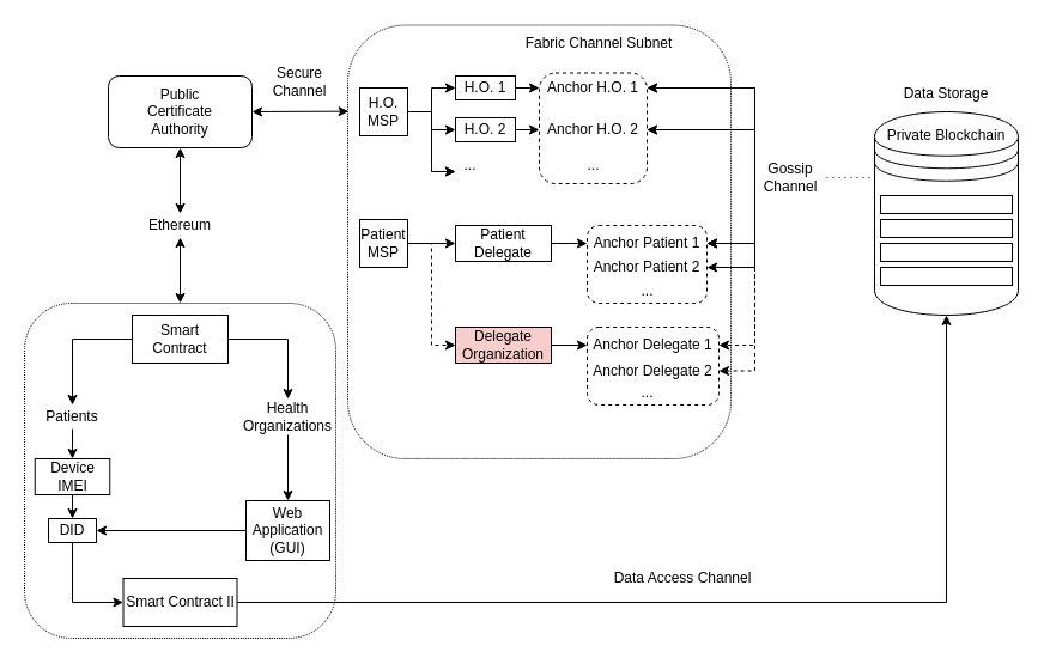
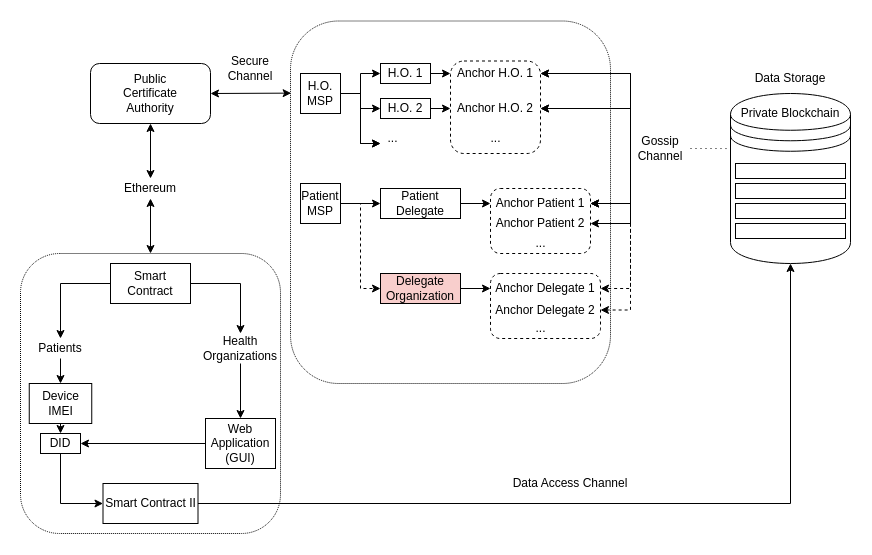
  <mxCell id="0" />
  <mxCell id="1" parent="0" />
  <mxCell id="2" style="edgeStyle=orthogonalEdgeStyle;rounded=0;orthogonalLoop=1;jettySize=auto;html=1;exitX=0.5;exitY=1;exitDx=0;exitDy=0;startArrow=classic;startFill=1;" parent="1" source="3" target="6" edge="1"><mxGeometry relative="1" as="geometry" /></mxCell>
  <mxCell id="3" value="Public&lt;br&gt;Certificate&lt;br&gt;Authority" style="rounded=1;whiteSpace=wrap;html=1;" parent="1" vertex="1"><mxGeometry x="90" y="63" width="120" height="60" as="geometry" /></mxCell>
  <mxCell id="4" value="" style="endArrow=classic;startArrow=classic;html=1;rounded=0;exitX=1;exitY=0.5;exitDx=0;exitDy=0;entryX=0.002;entryY=0.199;entryDx=0;entryDy=0;entryPerimeter=0;" parent="1" source="3" target="25" edge="1"><mxGeometry width="50" height="50" relative="1" as="geometry"><mxPoint x="340" y="233" as="sourcePoint" /><mxPoint x="290" y="158" as="targetPoint" /></mxGeometry></mxCell>
  <mxCell id="5" value="Secure Channel" style="text;strokeColor=none;align=center;fillColor=none;html=1;verticalAlign=middle;whiteSpace=wrap;rounded=0;" parent="1" vertex="1"><mxGeometry x="220" y="53" width="60" height="30" as="geometry" /></mxCell>
  <mxCell id="6" value="Ethereum" style="text;strokeColor=none;align=center;fillColor=none;html=1;verticalAlign=middle;whiteSpace=wrap;rounded=0;" parent="1" vertex="1"><mxGeometry x="120" y="178" width="60" height="20" as="geometry" /></mxCell>
  <mxCell id="7" value="" style="endArrow=classic;startArrow=classic;html=1;rounded=0;entryX=0.5;entryY=1;entryDx=0;entryDy=0;exitX=0.5;exitY=0;exitDx=0;exitDy=0;" parent="1" source="8" target="6" edge="1"><mxGeometry width="50" height="50" relative="1" as="geometry"><mxPoint x="150" y="263" as="sourcePoint" /><mxPoint x="150" y="223" as="targetPoint" /></mxGeometry></mxCell>
  <mxCell id="8" value="" style="rounded=1;whiteSpace=wrap;html=1;dashed=1;dashPattern=1 1;" parent="1" vertex="1"><mxGeometry x="20" y="253" width="260" height="280" as="geometry" /></mxCell>
  <mxCell id="9" style="edgeStyle=orthogonalEdgeStyle;rounded=0;orthogonalLoop=1;jettySize=auto;html=1;exitX=0.5;exitY=1;exitDx=0;exitDy=0;entryX=0.5;entryY=0;entryDx=0;entryDy=0;" parent="1" source="10" target="19" edge="1"><mxGeometry relative="1" as="geometry" /></mxCell>
  <mxCell id="10" value="Patients" style="text;strokeColor=none;align=center;fillColor=none;html=1;verticalAlign=middle;whiteSpace=wrap;rounded=0;" parent="1" vertex="1"><mxGeometry x="30" y="338" width="60" height="20" as="geometry" /></mxCell>
  <mxCell id="11" style="edgeStyle=orthogonalEdgeStyle;rounded=0;orthogonalLoop=1;jettySize=auto;html=1;exitX=0.5;exitY=1;exitDx=0;exitDy=0;entryX=0.5;entryY=0;entryDx=0;entryDy=0;" parent="1" source="12" target="17" edge="1"><mxGeometry relative="1" as="geometry" /></mxCell>
  <mxCell id="12" value="Health Organizations" style="text;strokeColor=none;align=center;fillColor=none;html=1;verticalAlign=middle;whiteSpace=wrap;rounded=0;" parent="1" vertex="1"><mxGeometry x="210" y="333" width="60" height="30" as="geometry" /></mxCell>
  <mxCell id="13" style="edgeStyle=orthogonalEdgeStyle;rounded=0;orthogonalLoop=1;jettySize=auto;html=1;exitX=0;exitY=0.5;exitDx=0;exitDy=0;entryX=0.5;entryY=0;entryDx=0;entryDy=0;" parent="1" source="15" target="10" edge="1"><mxGeometry relative="1" as="geometry" /></mxCell>
  <mxCell id="14" style="edgeStyle=orthogonalEdgeStyle;rounded=0;orthogonalLoop=1;jettySize=auto;html=1;exitX=1;exitY=0.5;exitDx=0;exitDy=0;entryX=0.5;entryY=0;entryDx=0;entryDy=0;" parent="1" source="15" target="12" edge="1"><mxGeometry relative="1" as="geometry" /></mxCell>
  <mxCell id="15" value="Smart Contract" style="rounded=0;whiteSpace=wrap;html=1;" parent="1" vertex="1"><mxGeometry x="110" y="263" width="80" height="40" as="geometry" /></mxCell>
  <mxCell id="16" style="edgeStyle=orthogonalEdgeStyle;rounded=0;orthogonalLoop=1;jettySize=auto;html=1;exitX=0;exitY=0.5;exitDx=0;exitDy=0;entryX=1;entryY=0.5;entryDx=0;entryDy=0;" parent="1" source="17" target="21" edge="1"><mxGeometry relative="1" as="geometry" /></mxCell>
  <mxCell id="17" value="Web Application&lt;br&gt;(GUI)" style="rounded=0;whiteSpace=wrap;html=1;" parent="1" vertex="1"><mxGeometry x="205" y="418" width="70" height="50" as="geometry" /></mxCell>
  <mxCell id="18" style="edgeStyle=orthogonalEdgeStyle;rounded=0;orthogonalLoop=1;jettySize=auto;html=1;exitX=0.5;exitY=1;exitDx=0;exitDy=0;entryX=0.5;entryY=0;entryDx=0;entryDy=0;" parent="1" source="19" target="21" edge="1"><mxGeometry relative="1" as="geometry" /></mxCell>
- <mxCell id="19" value="Device IMEI" style="rounded=0;whiteSpace=wrap;html=1;" parent="1" vertex="1"><mxGeometry x="28.75" y="383" width="62.5" height="30" as="geometry" /></mxCell>
+ <mxCell id="19" value="Device IMEI" style="rounded=0;whiteSpace=wrap;html=1;" parent="1" vertex="1"><mxGeometry x="28.75" y="383" width="62.5" height="40" as="geometry" /></mxCell>
  <mxCell id="20" style="edgeStyle=orthogonalEdgeStyle;rounded=0;orthogonalLoop=1;jettySize=auto;html=1;exitX=0.5;exitY=1;exitDx=0;exitDy=0;entryX=0;entryY=0.5;entryDx=0;entryDy=0;" parent="1" source="21" target="23" edge="1"><mxGeometry relative="1" as="geometry" /></mxCell>
  <mxCell id="21" value="DID" style="rounded=0;whiteSpace=wrap;html=1;" parent="1" vertex="1"><mxGeometry x="40" y="433" width="40" height="20" as="geometry" /></mxCell>
  <mxCell id="22" style="edgeStyle=orthogonalEdgeStyle;rounded=0;orthogonalLoop=1;jettySize=auto;html=1;exitX=1;exitY=0.5;exitDx=0;exitDy=0;entryX=0.5;entryY=1;entryDx=0;entryDy=0;" parent="1" source="23" target="60" edge="1"><mxGeometry relative="1" as="geometry" /></mxCell>
  <mxCell id="23" value="Smart Contract II" style="rounded=0;whiteSpace=wrap;html=1;" parent="1" vertex="1"><mxGeometry x="102.5" y="483" width="95" height="40" as="geometry" /></mxCell>
  <mxCell id="24" value="" style="whiteSpace=wrap;html=1;aspect=fixed;" parent="1" vertex="1"><mxGeometry x="330" y="83" width="40" height="40" as="geometry" /></mxCell>
  <mxCell id="25" value="" style="rounded=1;whiteSpace=wrap;html=1;dashed=1;dashPattern=1 1;" parent="1" vertex="1"><mxGeometry x="290" y="20.5" width="320" height="362.5" as="geometry" /></mxCell>
- <mxCell id="26" value="Fabric Channel Subnet" style="text;strokeColor=none;align=center;fillColor=none;html=1;verticalAlign=middle;whiteSpace=wrap;rounded=0;" parent="1" vertex="1"><mxGeometry x="430" y="20.5" width="140" height="30" as="geometry" /></mxCell>
  <mxCell id="27" style="edgeStyle=orthogonalEdgeStyle;rounded=0;orthogonalLoop=1;jettySize=auto;html=1;exitX=1;exitY=0.5;exitDx=0;exitDy=0;entryX=0;entryY=0.5;entryDx=0;entryDy=0;" parent="1" source="30" target="32" edge="1"><mxGeometry relative="1" as="geometry" /></mxCell>
  <mxCell id="28" style="edgeStyle=orthogonalEdgeStyle;rounded=0;orthogonalLoop=1;jettySize=auto;html=1;exitX=1;exitY=0.5;exitDx=0;exitDy=0;entryX=0;entryY=0.5;entryDx=0;entryDy=0;" parent="1" source="30" target="34" edge="1"><mxGeometry relative="1" as="geometry" /></mxCell>
  <mxCell id="29" style="edgeStyle=orthogonalEdgeStyle;rounded=0;orthogonalLoop=1;jettySize=auto;html=1;exitX=1;exitY=0.5;exitDx=0;exitDy=0;entryX=0;entryY=0.75;entryDx=0;entryDy=0;" parent="1" source="30" target="53" edge="1"><mxGeometry relative="1" as="geometry"><Array as="points"><mxPoint x="360" y="93" /><mxPoint x="360" y="143" /></Array></mxGeometry></mxCell>
  <mxCell id="30" value="H.O.&lt;br&gt;MSP" style="whiteSpace=wrap;html=1;aspect=fixed;" parent="1" vertex="1"><mxGeometry x="300" y="73" width="40" height="40" as="geometry" /></mxCell>
  <mxCell id="31" style="edgeStyle=orthogonalEdgeStyle;rounded=0;orthogonalLoop=1;jettySize=auto;html=1;exitX=1;exitY=0.5;exitDx=0;exitDy=0;entryX=0;entryY=0.5;entryDx=0;entryDy=0;" parent="1" source="32" target="70" edge="1"><mxGeometry relative="1" as="geometry" /></mxCell>
  <mxCell id="32" value="H.O. 1" style="rounded=0;whiteSpace=wrap;html=1;" parent="1" vertex="1"><mxGeometry x="380" y="63" width="50" height="20" as="geometry" /></mxCell>
  <mxCell id="33" style="edgeStyle=orthogonalEdgeStyle;rounded=0;orthogonalLoop=1;jettySize=auto;html=1;exitX=1;exitY=0.5;exitDx=0;exitDy=0;entryX=0;entryY=0.5;entryDx=0;entryDy=0;" parent="1" source="34" target="69" edge="1"><mxGeometry relative="1" as="geometry" /></mxCell>
  <mxCell id="34" value="H.O. 2" style="rounded=0;whiteSpace=wrap;html=1;" parent="1" vertex="1"><mxGeometry x="380" y="98" width="50" height="20" as="geometry" /></mxCell>
  <mxCell id="35" style="edgeStyle=orthogonalEdgeStyle;rounded=0;orthogonalLoop=1;jettySize=auto;html=1;exitX=1;exitY=0.5;exitDx=0;exitDy=0;entryX=1;entryY=0.5;entryDx=0;entryDy=0;startArrow=classic;startFill=1;" parent="1" source="70" target="50" edge="1"><mxGeometry relative="1" as="geometry"><Array as="points"><mxPoint x="630" y="73" /><mxPoint x="630" y="223" /></Array></mxGeometry></mxCell>
  <mxCell id="36" style="edgeStyle=orthogonalEdgeStyle;rounded=0;orthogonalLoop=1;jettySize=auto;html=1;exitX=0.75;exitY=1;exitDx=0;exitDy=0;entryX=0.75;entryY=0;entryDx=0;entryDy=0;" parent="1" source="70" target="69" edge="1"><mxGeometry relative="1" as="geometry" /></mxCell>
  <mxCell id="37" style="edgeStyle=orthogonalEdgeStyle;rounded=0;orthogonalLoop=1;jettySize=auto;html=1;exitX=1;exitY=0.5;exitDx=0;exitDy=0;entryX=1;entryY=0.5;entryDx=0;entryDy=0;startArrow=classic;startFill=1;" parent="1" source="70" target="48" edge="1"><mxGeometry relative="1" as="geometry"><Array as="points"><mxPoint x="630" y="73" /><mxPoint x="630" y="203" /></Array></mxGeometry></mxCell>
  <mxCell id="38" style="edgeStyle=orthogonalEdgeStyle;rounded=0;orthogonalLoop=1;jettySize=auto;html=1;exitX=1;exitY=0.5;exitDx=0;exitDy=0;entryX=1;entryY=0.5;entryDx=0;entryDy=0;startArrow=classic;startFill=1;dashed=1;" parent="1" source="69" target="56" edge="1"><mxGeometry relative="1" as="geometry"><Array as="points"><mxPoint x="630" y="108" /><mxPoint x="630" y="309" /></Array></mxGeometry></mxCell>
  <mxCell id="39" style="edgeStyle=orthogonalEdgeStyle;rounded=0;orthogonalLoop=1;jettySize=auto;html=1;exitX=0.25;exitY=0;exitDx=0;exitDy=0;entryX=0.25;entryY=1;entryDx=0;entryDy=0;" parent="1" source="69" target="70" edge="1"><mxGeometry relative="1" as="geometry" /></mxCell>
  <mxCell id="40" style="edgeStyle=orthogonalEdgeStyle;rounded=0;orthogonalLoop=1;jettySize=auto;html=1;exitX=1;exitY=0.5;exitDx=0;exitDy=0;entryX=1;entryY=0.5;entryDx=0;entryDy=0;startArrow=classic;startFill=1;" parent="1" source="69" target="48" edge="1"><mxGeometry relative="1" as="geometry"><Array as="points"><mxPoint x="630" y="108" /><mxPoint x="630" y="203" /></Array></mxGeometry></mxCell>
  <mxCell id="41" style="edgeStyle=orthogonalEdgeStyle;rounded=0;orthogonalLoop=1;jettySize=auto;html=1;exitX=1;exitY=0.5;exitDx=0;exitDy=0;entryX=0;entryY=0.5;entryDx=0;entryDy=0;" parent="1" source="43" target="45" edge="1"><mxGeometry relative="1" as="geometry" /></mxCell>
  <mxCell id="42" style="edgeStyle=orthogonalEdgeStyle;rounded=0;orthogonalLoop=1;jettySize=auto;html=1;exitX=1;exitY=0.5;exitDx=0;exitDy=0;entryX=0;entryY=0.5;entryDx=0;entryDy=0;dashed=1;" parent="1" source="43" target="52" edge="1"><mxGeometry relative="1" as="geometry" /></mxCell>
  <mxCell id="43" value="Patient&lt;br&gt;MSP" style="whiteSpace=wrap;html=1;aspect=fixed;" parent="1" vertex="1"><mxGeometry x="300" y="183" width="40" height="40" as="geometry" /></mxCell>
  <mxCell id="44" style="edgeStyle=orthogonalEdgeStyle;rounded=0;orthogonalLoop=1;jettySize=auto;html=1;exitX=1;exitY=0.5;exitDx=0;exitDy=0;entryX=0;entryY=0.5;entryDx=0;entryDy=0;" parent="1" source="45" target="48" edge="1"><mxGeometry relative="1" as="geometry" /></mxCell>
  <mxCell id="45" value="Patient Delegate" style="rounded=0;whiteSpace=wrap;html=1;" parent="1" vertex="1"><mxGeometry x="380" y="188" width="80" height="30" as="geometry" /></mxCell>
  <mxCell id="46" value="" style="rounded=1;whiteSpace=wrap;html=1;dashed=1;" parent="1" vertex="1"><mxGeometry x="490" y="188" width="100" height="65" as="geometry" /></mxCell>
  <mxCell id="47" style="edgeStyle=orthogonalEdgeStyle;rounded=0;orthogonalLoop=1;jettySize=auto;html=1;exitX=1;exitY=0.5;exitDx=0;exitDy=0;entryX=1;entryY=0.5;entryDx=0;entryDy=0;startArrow=classic;startFill=1;dashed=1;" parent="1" source="48" target="55" edge="1"><mxGeometry relative="1" as="geometry"><Array as="points"><mxPoint x="630" y="203" /><mxPoint x="630" y="288" /></Array></mxGeometry></mxCell>
  <mxCell id="48" value="Anchor Patient 1" style="text;strokeColor=none;align=center;fillColor=none;html=1;verticalAlign=middle;whiteSpace=wrap;rounded=0;" parent="1" vertex="1"><mxGeometry x="490" y="188" width="100" height="30" as="geometry" /></mxCell>
  <mxCell id="49" value="..." style="text;strokeColor=none;align=center;fillColor=none;html=1;verticalAlign=middle;whiteSpace=wrap;rounded=0;" parent="1" vertex="1"><mxGeometry x="527.5" y="233" width="25" height="20" as="geometry" /></mxCell>
  <mxCell id="50" value="Anchor Patient 2" style="text;strokeColor=none;align=center;fillColor=none;html=1;verticalAlign=middle;whiteSpace=wrap;rounded=0;" parent="1" vertex="1"><mxGeometry x="490" y="208" width="100" height="30" as="geometry" /></mxCell>
  <mxCell id="51" style="edgeStyle=orthogonalEdgeStyle;rounded=0;orthogonalLoop=1;jettySize=auto;html=1;exitX=1;exitY=0.5;exitDx=0;exitDy=0;" parent="1" source="52" target="55" edge="1"><mxGeometry relative="1" as="geometry" /></mxCell>
  <mxCell id="52" value="Delegate Organization" style="rounded=0;whiteSpace=wrap;html=1;fillColor=#f8cecc;" parent="1" vertex="1"><mxGeometry x="380" y="273" width="80" height="30" as="geometry" /></mxCell>
  <mxCell id="53" value="..." style="text;strokeColor=none;align=center;fillColor=none;html=1;verticalAlign=middle;whiteSpace=wrap;rounded=0;" parent="1" vertex="1"><mxGeometry x="380" y="128" width="25" height="20" as="geometry" /></mxCell>
  <mxCell id="54" value="" style="rounded=1;whiteSpace=wrap;html=1;dashed=1;" parent="1" vertex="1"><mxGeometry x="490" y="273" width="110" height="65" as="geometry" /></mxCell>
  <mxCell id="55" value="Anchor Delegate 1" style="text;strokeColor=none;align=center;fillColor=none;html=1;verticalAlign=middle;whiteSpace=wrap;rounded=0;" parent="1" vertex="1"><mxGeometry x="490" y="273" width="110" height="30" as="geometry" /></mxCell>
  <mxCell id="56" value="Anchor Delegate 2" style="text;strokeColor=none;align=center;fillColor=none;html=1;verticalAlign=middle;whiteSpace=wrap;rounded=0;" parent="1" vertex="1"><mxGeometry x="490" y="294.5" width="110" height="30" as="geometry" /></mxCell>
  <mxCell id="57" value="..." style="text;strokeColor=none;align=center;fillColor=none;html=1;verticalAlign=middle;whiteSpace=wrap;rounded=0;" parent="1" vertex="1"><mxGeometry x="527.5" y="318" width="25" height="20" as="geometry" /></mxCell>
  <mxCell id="58" style="edgeStyle=orthogonalEdgeStyle;rounded=0;orthogonalLoop=1;jettySize=auto;html=1;exitX=1;exitY=0.5;exitDx=0;exitDy=0;endArrow=none;endFill=0;dashed=1;dashPattern=1 4;entryX=0;entryY=0.324;entryDx=0;entryDy=0;entryPerimeter=0;" parent="1" source="59" target="60" edge="1"><mxGeometry relative="1" as="geometry"><mxPoint x="720" y="148" as="targetPoint" /><Array as="points" /></mxGeometry></mxCell>
  <mxCell id="59" value="Gossip Channel" style="text;strokeColor=none;align=center;fillColor=none;html=1;verticalAlign=middle;whiteSpace=wrap;rounded=0;" parent="1" vertex="1"><mxGeometry x="630" y="133" width="60" height="30" as="geometry" /></mxCell>
  <mxCell id="60" value="" style="shape=datastore;whiteSpace=wrap;html=1;" parent="1" vertex="1"><mxGeometry x="730" y="93" width="120" height="170" as="geometry" /></mxCell>
  <mxCell id="61" value="Private Blockchain" style="text;strokeColor=none;align=center;fillColor=none;html=1;verticalAlign=middle;whiteSpace=wrap;rounded=0;" parent="1" vertex="1"><mxGeometry x="730" y="98" width="120" height="30" as="geometry" /></mxCell>
  <mxCell id="62" value="" style="rounded=0;whiteSpace=wrap;html=1;" parent="1" vertex="1"><mxGeometry x="735" y="163" width="110" height="15" as="geometry" /></mxCell>
  <mxCell id="63" value="" style="rounded=0;whiteSpace=wrap;html=1;" parent="1" vertex="1"><mxGeometry x="735" y="183" width="110" height="15" as="geometry" /></mxCell>
  <mxCell id="64" value="" style="rounded=1;whiteSpace=wrap;html=1;dashed=1;" parent="1" vertex="1"><mxGeometry x="450" y="60.5" width="90" height="92.5" as="geometry" /></mxCell>
  <mxCell id="65" value="" style="rounded=0;whiteSpace=wrap;html=1;" parent="1" vertex="1"><mxGeometry x="735" y="203" width="110" height="15" as="geometry" /></mxCell>
  <mxCell id="66" value="" style="rounded=0;whiteSpace=wrap;html=1;" parent="1" vertex="1"><mxGeometry x="735" y="223" width="110" height="15" as="geometry" /></mxCell>
  <mxCell id="67" value="Data Storage" style="text;strokeColor=none;align=center;fillColor=none;html=1;verticalAlign=middle;whiteSpace=wrap;rounded=0;" parent="1" vertex="1"><mxGeometry x="750" y="63" width="80" height="30" as="geometry" /></mxCell>
  <mxCell id="68" value="Data Access Channel" style="text;strokeColor=none;align=center;fillColor=none;html=1;verticalAlign=middle;whiteSpace=wrap;rounded=0;" parent="1" vertex="1"><mxGeometry x="490" y="473" width="160" height="20" as="geometry" /></mxCell>
  <mxCell id="69" value="Anchor H.O. 2" style="text;strokeColor=none;align=center;fillColor=none;html=1;verticalAlign=middle;whiteSpace=wrap;rounded=0;" parent="1" vertex="1"><mxGeometry x="450" y="93" width="90" height="30" as="geometry" /></mxCell>
  <mxCell id="70" value="Anchor H.O. 1" style="text;strokeColor=none;align=center;fillColor=none;html=1;verticalAlign=middle;whiteSpace=wrap;rounded=0;" parent="1" vertex="1"><mxGeometry x="450" y="58" width="90" height="30" as="geometry" /></mxCell>
  <mxCell id="71" value="..." style="text;strokeColor=none;align=center;fillColor=none;html=1;verticalAlign=middle;whiteSpace=wrap;rounded=0;" parent="1" vertex="1"><mxGeometry x="482.5" y="128" width="25" height="20" as="geometry" /></mxCell>
  <mxCell id="72" style="edgeStyle=orthogonalEdgeStyle;rounded=0;orthogonalLoop=1;jettySize=auto;html=1;exitX=1;exitY=0.5;exitDx=0;exitDy=0;entryX=0;entryY=0.75;entryDx=0;entryDy=0;" parent="1" source="30" target="53" edge="1"><mxGeometry relative="1" as="geometry"><mxPoint x="340" y="93" as="sourcePoint" /><mxPoint x="380" y="143" as="targetPoint" /><Array as="points"><mxPoint x="360" y="93" /><mxPoint x="360" y="143" /></Array></mxGeometry></mxCell>
